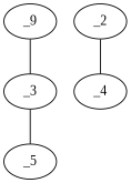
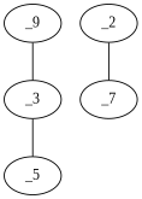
  graph {
    fontname="Liberation Serif"
    node [fontname="Liberation Serif"]
    edge [fontname="Liberation Serif"]
    n1 [label=_9 x=0.726122 y=3.04432]
    _3 [x=0.7 y=0.59]
    _5 [x=1.06419 y=2.42867]
    _2 [x=2.23 y=2.94]
-   _4 [x=0.20941 y=1.44276]
+   _4 [x=0.20941 y=1.44276 label=_7]
    n1 -- _3
    _3 -- _5
    _2 -- _4
  }
